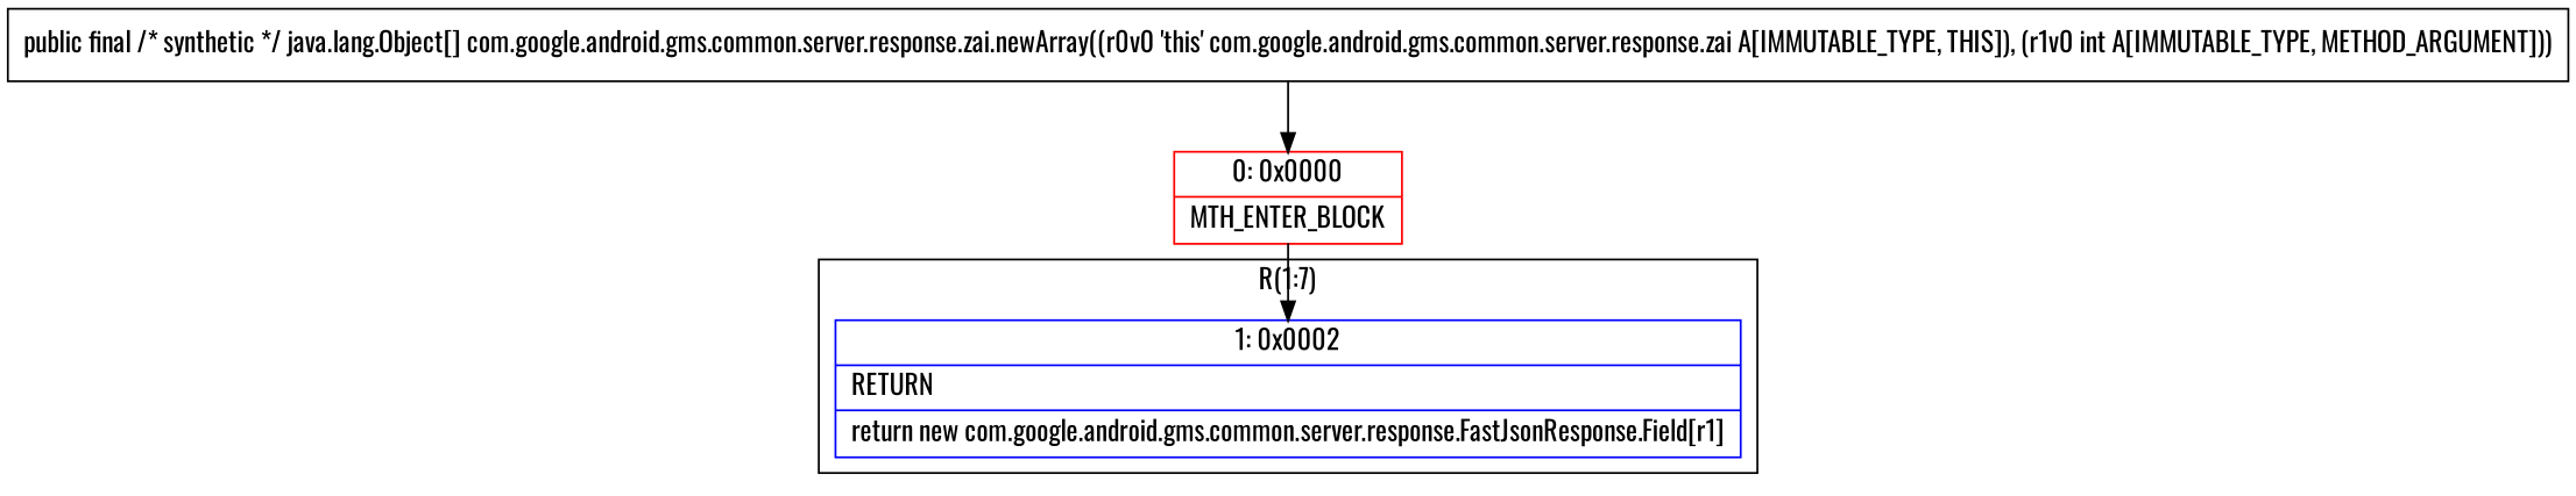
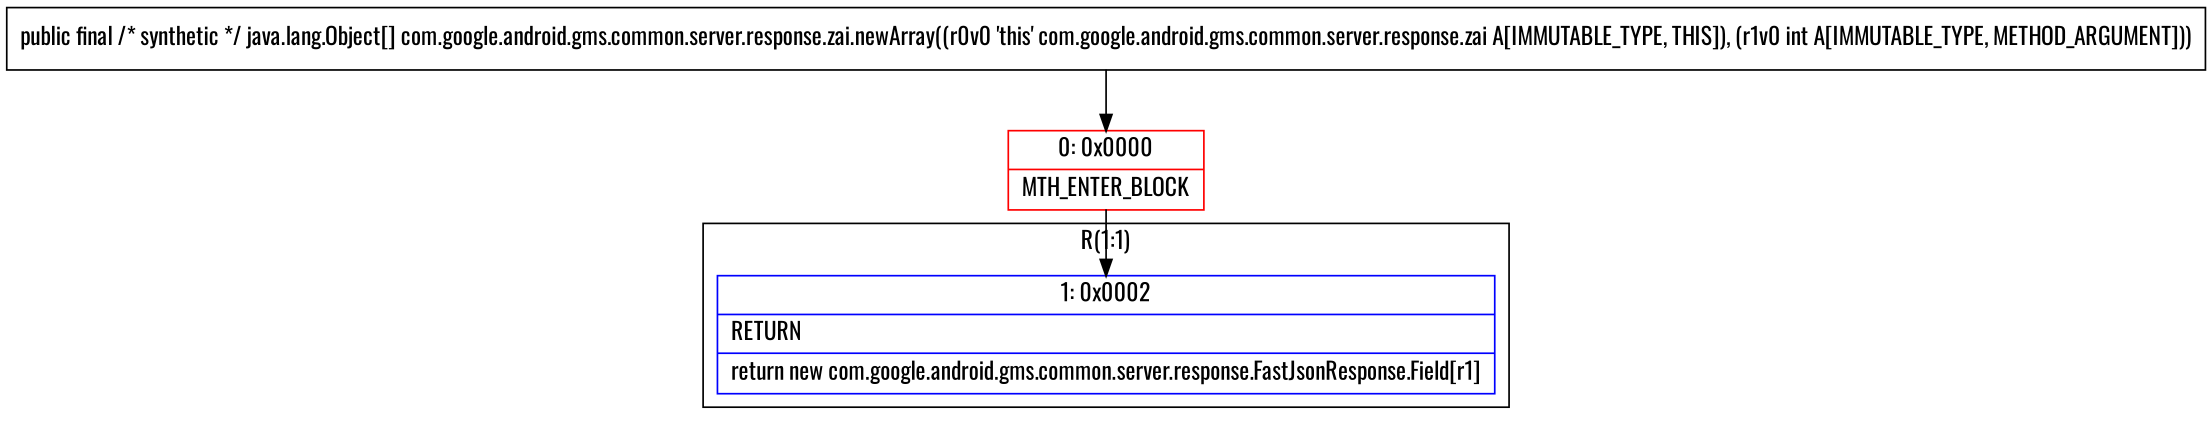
  digraph {
    fontname=Oswald
    node [shape=record fontname=Oswald]
    edge [fontname=Oswald]
    n1 [color=blue label="{1\:\ 0x0002|RETURN\l|return new com.google.android.gms.common.server.response.FastJsonResponse.Field[r1]\l}"]
    n2 [color=red label="{0\:\ 0x0000|MTH_ENTER_BLOCK\l}"]
    n3 [label="{public final \/* synthetic *\/ java.lang.Object[] com.google.android.gms.common.server.response.zai.newArray((r0v0 'this' com.google.android.gms.common.server.response.zai A[IMMUTABLE_TYPE, THIS]), (r1v0 int A[IMMUTABLE_TYPE, METHOD_ARGUMENT])) }"]
    subgraph cluster_1 {
-     label="R(1:7)"
+     label="R(1:1)"
      n1
    }
    n2 -> n1
    n3 -> n2
  }
